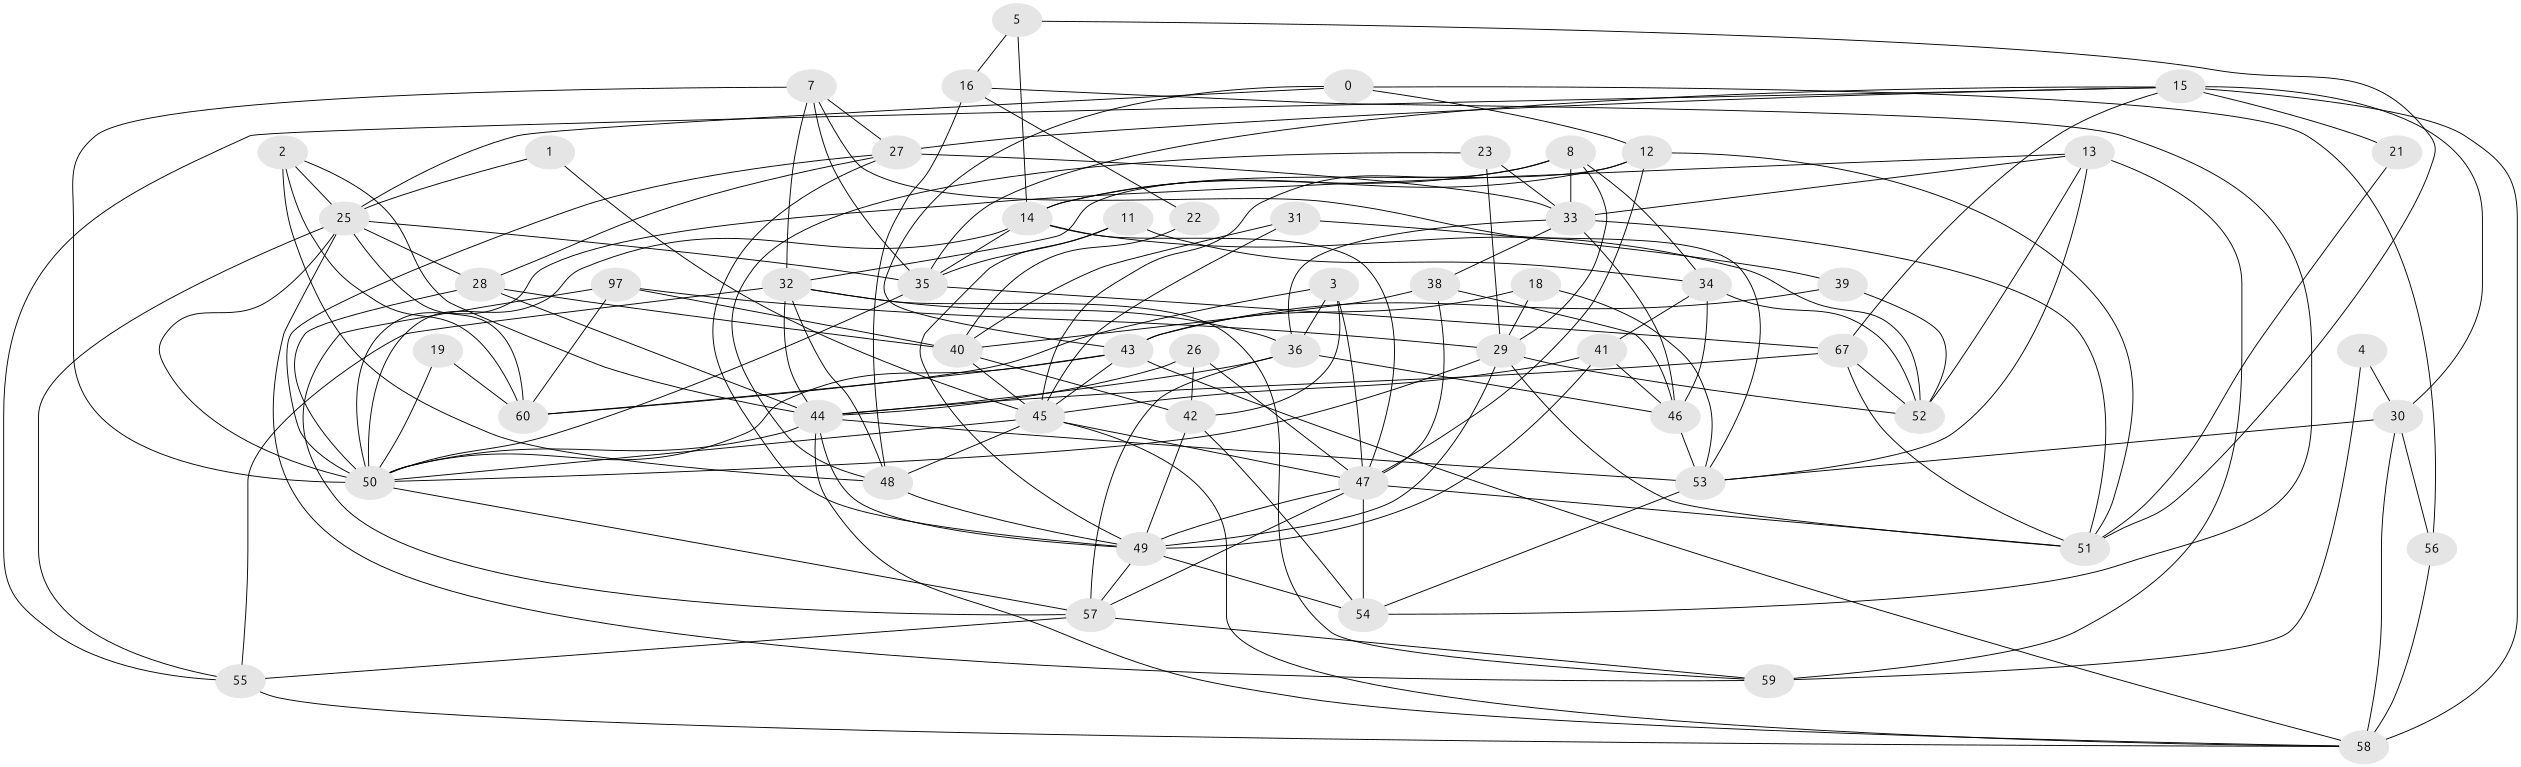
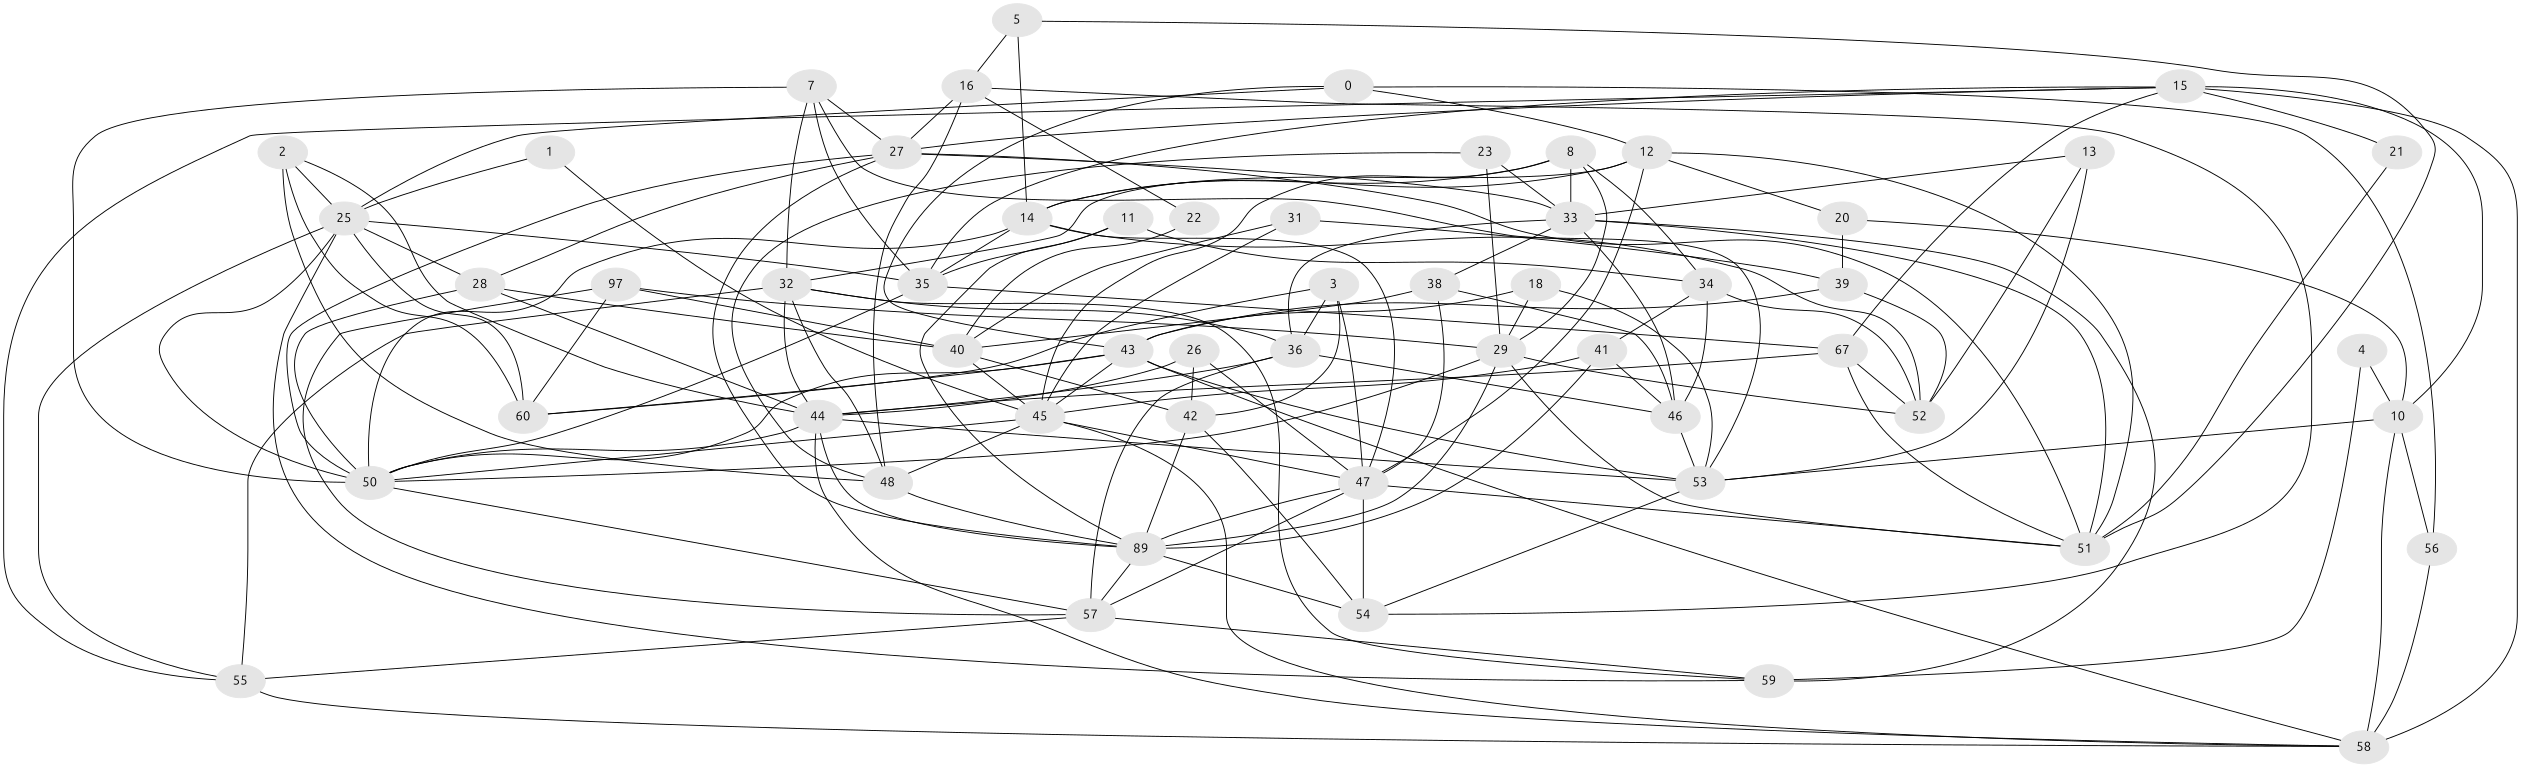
  graph {
    fontname=Ubuntu
    node [color=gray90 fontname=Ubuntu style=filled]
    edge [fontname=Ubuntu weight=1.0]
    1
    25
    45
    60
    59
    35
    50
    55
    28
    48
    47
    58
    2
    44
    53
-   49
+   49 [label=89]
    3
    36
    42
    57
    46
    41
    54
    51
    4
-   30
+   30 [label=10]
    56
    5
    14
    16
    52
    27
    22
    n34 [label=0]
    12
    43
    32
+   20
    7
    33
    n41 [label=67]
    8
    29
    34
    38
    40
    11
    39
    13
    15
    21
    n52 [label=97]
    18
-   19
    23
    26
    31
    1 -- 25
    1 -- 45
    25 -- 60 [weight=2.0]
    25 -- 59
    25 -- 35
    25 -- 50
    25 -- 55
    25 -- 28
    45 -- 50
    45 -- 48 [weight=2.0]
    45 -- 47
    45 -- 58
    35 -- 50
    35 -- n41
    50 -- 57
    55 -- 58
    28 -- 50
    28 -- 44
    28 -- 40
    48 -- 49
    47 -- 49 [weight=2.0]
    47 -- 57
    47 -- 54 [weight=2.0]
    47 -- 51
    2 -- 25
    2 -- 60
    2 -- 48
    2 -- 44
    44 -- 50
    44 -- 58
    44 -- 53
    44 -- 49
    53 -- 54
    49 -- 57
    49 -- 54
    3 -- 60
    3 -- 47
    3 -- 36
    3 -- 42
    36 -- 44
    36 -- 57
    36 -- 46
    42 -- 49
    42 -- 54
    57 -- 59
    57 -- 55
    46 -- 53
    41 -- 45
    41 -- 49
    41 -- 46
    4 -- 59
    4 -- 30
    30 -- 58
    30 -- 53
    30 -- 56
    56 -- 58 [weight=2.0]
    5 -- 51
    5 -- 14
    5 -- 16
    14 -- 35
    14 -- 50
    14 -- 47
    14 -- 52
    16 -- 48
    16 -- 54
+   16 -- 27
    16 -- 22
    27 -- 50
    27 -- 28
    27 -- 49
+   27 -- 51
    27 -- 33
    22 -- 40
    n34 -- 25
    n34 -- 56
    n34 -- 12
    n34 -- 43
    12 -- 47
    12 -- 51
    12 -- 14
    12 -- 32
+   12 -- 20
    43 -- 45
    43 -- 60
    43 -- 50
    43 -- 58
+   43 -- 53
    32 -- 59
    32 -- 55
    32 -- 48
    32 -- 44
    32 -- 36
+   20 -- 30
+   20 -- 39
    7 -- 35
    7 -- 50
    7 -- 53
    7 -- 27
    7 -- 32
-   13 -- 59
+   33 -- 59
    33 -- 36
    33 -- 46
    33 -- 51
    33 -- 38
    n41 -- 44 [weight=2.0]
    n41 -- 51
    n41 -- 52
    8 -- 45
    8 -- 14
    8 -- 33
    8 -- 29
    8 -- 34
    29 -- 50
    29 -- 49
    29 -- 51
    29 -- 52
    34 -- 46 [weight=2.0]
    34 -- 41
    34 -- 52
    38 -- 47
    38 -- 46
    38 -- 40
    40 -- 45
    40 -- 42
    11 -- 35
    11 -- 49
    11 -- 34
    39 -- 52
    39 -- 43 [weight=2.0]
-   13 -- 50
    13 -- 53
    13 -- 52
    13 -- 33
    15 -- 35
    15 -- 55
    15 -- 58
    15 -- 30
    15 -- 27
    15 -- n41
    15 -- 21 [weight=2.0]
    21 -- 51
    n52 -- 60
    n52 -- 57
    n52 -- 29
    n52 -- 40
    18 -- 53
    18 -- 43
    18 -- 29
-   19 -- 60
-   19 -- 50
    23 -- 48
    23 -- 33
    23 -- 29
    26 -- 47
    26 -- 44
    26 -- 42
    31 -- 45
    31 -- 40
    31 -- 39
  }
